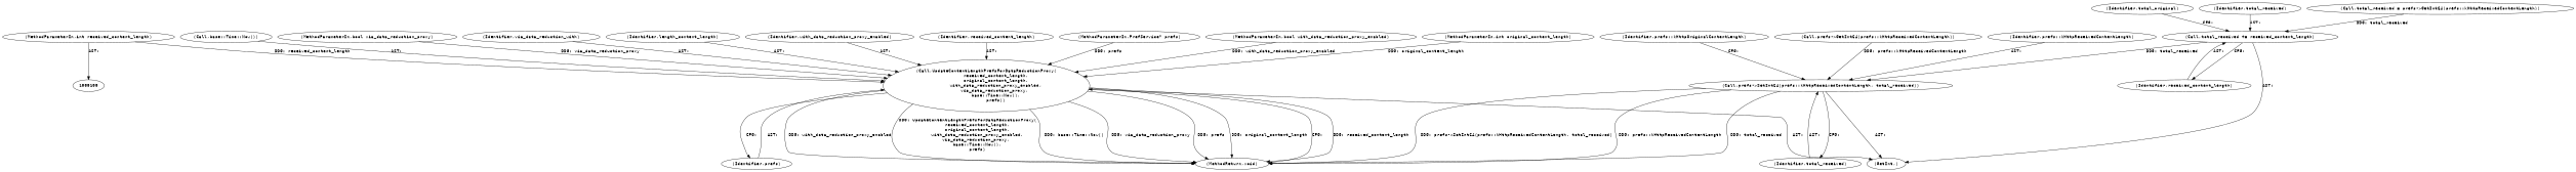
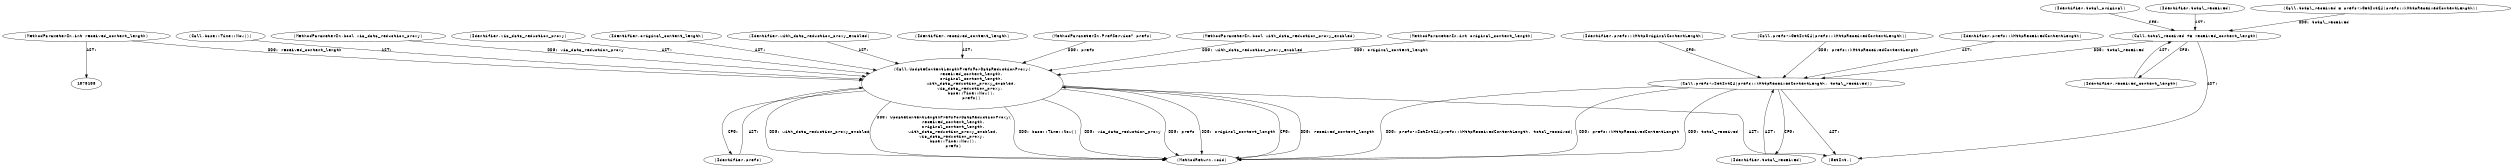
  digraph {
    fontname="DejaVu Sans Mono"
    node [fontname="DejaVu Sans Mono"]
    edge [fontname="DejaVu Sans Mono"]
    n1 [label="(MethodParameterIn,int received_content_length)"]
    n2 [label="(Call,UpdateContentLengthPrefsForDataReductionProxy(\n       received_content_length,\n       original_content_length,\n       with_data_reduction_proxy_enabled,\n      via_data_reduction_proxy,\n       base::Time::Now(),\n       prefs))"]
-   1000100
+   1000100 [label=1070100]
    n4 [label="(Call,total_received += received_content_length)"]
    n5 [label="(Call,prefs->SetInt64(prefs::kHttpReceivedContentLength, total_received))"]
    n6 [label="(Identifier,received_content_length)"]
    n7 [label="(GetInt,)"]
    n8 [label="(MethodReturn,void)"]
    n9 [label="(Identifier,prefs)"]
    n10 [label="(Identifier,total_received)"]
    n11 [label="(Identifier,total_original)"]
    n12 [label="(MethodParameterIn,int original_content_length)"]
    n13 [label="(Identifier,prefs::kHttpOriginalContentLength)"]
    n14 [label="(Call,base::Time::Now())"]
    n15 [label="(MethodParameterIn,bool via_data_reduction_proxy)"]
-   n16 [label="(Identifier,via_data_reduction_with)"]
-   n17 [label="(Identifier,length_content_length)"]
+   n16 [label="(Identifier,via_data_reduction_proxy)"]
+   n17 [label="(Identifier,original_content_length)"]
    n18 [label="(Call,prefs->GetInt64(prefs::kHttpReceivedContentLength))"]
    n19 [label="(Identifier,with_data_reduction_proxy_enabled)"]
    n20 [label="(Identifier,total_received)"]
    n21 [label="(Call,total_received = prefs->GetInt64(prefs::kHttpReceivedContentLength))"]
    n22 [label="(Identifier,received_content_length)"]
    n23 [label="(Identifier,prefs::kHttpReceivedContentLength)"]
    n24 [label="(MethodParameterIn,PrefService* prefs)"]
    n25 [label="(MethodParameterIn,bool with_data_reduction_proxy_enabled)"]
    n1 -> n2 [label="DDG: received_content_length"]
    n1 -> 1000100 [label="AST: "]
    n2 -> n7 [label="AST: "]
    n2 -> n8 [label="DDG: received_content_length"]
    n2 -> n8 [label="DDG: with_data_reduction_proxy_enabled"]
    n2 -> n8 [label="DDG: UpdateContentLengthPrefsForDataReductionProxy(\n       received_content_length,\n       original_content_length,\n       with_data_reduction_proxy_enabled,\n      via_data_reduction_proxy,\n       base::Time::Now(),\n       prefs)"]
    n2 -> n8 [label="DDG: base::Time::Now()"]
    n2 -> n8 [label="DDG: via_data_reduction_proxy"]
    n2 -> n8 [label="DDG: prefs"]
    n2 -> n8 [label="DDG: original_content_length"]
    n2 -> n9 [label="CFG: "]
    n4 -> n5 [label="DDG: total_received"]
    n4 -> n6 [label="CFG: "]
    n4 -> n7 [label="AST: "]
    n5 -> n7 [label="AST: "]
    n5 -> n8 [label="DDG: total_received"]
    n5 -> n8 [label="DDG: prefs->SetInt64(prefs::kHttpReceivedContentLength, total_received)"]
    n5 -> n8 [label="DDG: prefs::kHttpReceivedContentLength"]
    n5 -> n10 [label="CFG: "]
    n6 -> n4 [label="AST: "]
    n8 -> n2 [label="CFG: "]
    n9 -> n2 [label="AST: "]
    n10 -> n5 [label="AST: "]
    n11 -> n4 [label="CFG: "]
    n12 -> n2 [label="DDG: original_content_length"]
    n13 -> n5 [label="CFG: "]
    n14 -> n2 [label="AST: "]
    n15 -> n2 [label="DDG: via_data_reduction_proxy"]
    n16 -> n2 [label="AST: "]
    n17 -> n2 [label="AST: "]
    n18 -> n5 [label="DDG: prefs::kHttpReceivedContentLength"]
    n19 -> n2 [label="AST: "]
    n20 -> n4 [label="AST: "]
    n21 -> n4 [label="DDG: total_received"]
    n22 -> n2 [label="AST: "]
    n23 -> n5 [label="AST: "]
    n24 -> n2 [label="DDG: prefs"]
    n25 -> n2 [label="DDG: with_data_reduction_proxy_enabled"]
  }
